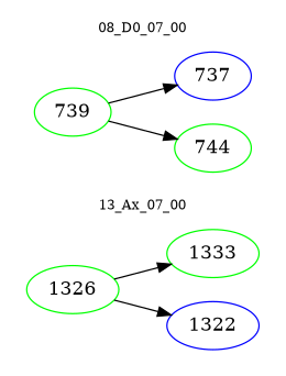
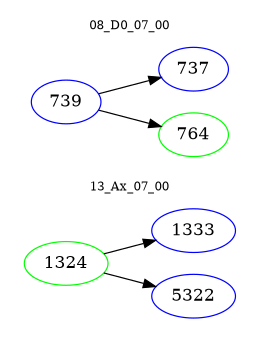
  digraph {
    rankdir=LR
    node [color=green]
    edge [color=black]
-   n1 [label=1326]
-   n2 [color=blue label=1322]
-   n3 [label=1333]
-   n4 [label=739]
-   n5 [label=744]
+   n1 [label=1324]
+   n2 [color=blue label=5322]
+   n3 [color=blue label=1333]
+   n4 [color=blue label=739]
+   n5 [label=764]
    n6 [color=blue label=737]
    subgraph cluster_1 {
      color=white
      fontsize=10
      label="13_Ax_07_00"
      n1
      n2
      n3
    }
    subgraph cluster_2 {
      color=white
      fontsize=10
      label="08_D0_07_00"
      n4
      n5
      n6
    }
    n1 -> n2
    n1 -> n3
    n4 -> n5
    n4 -> n6
  }
